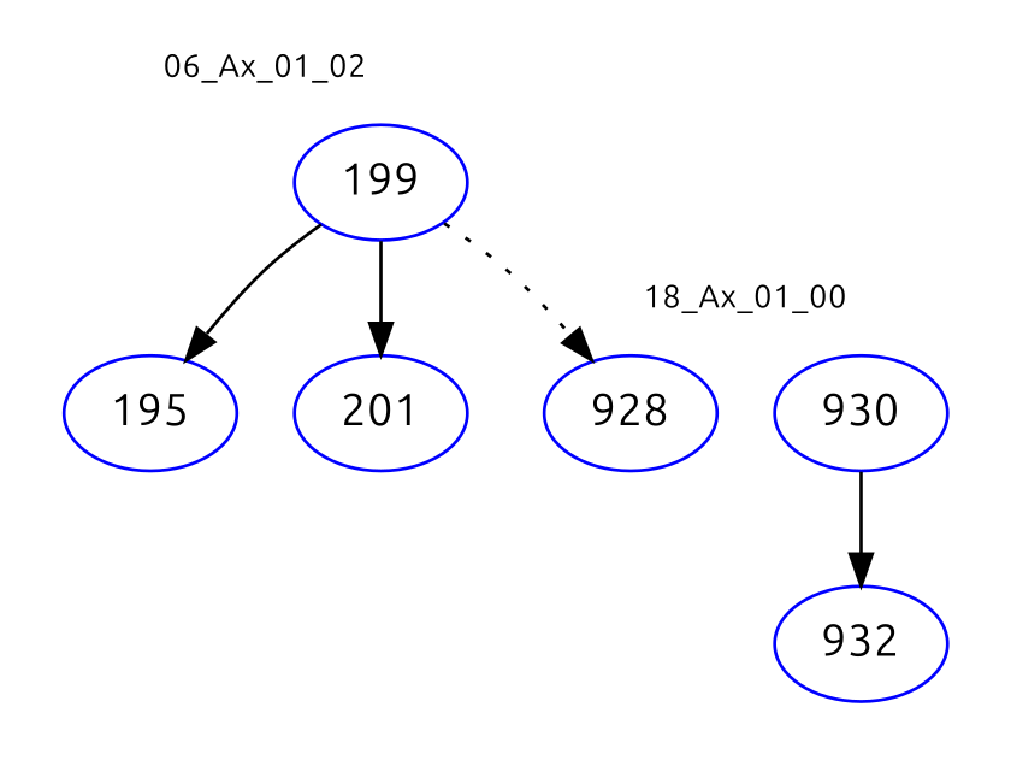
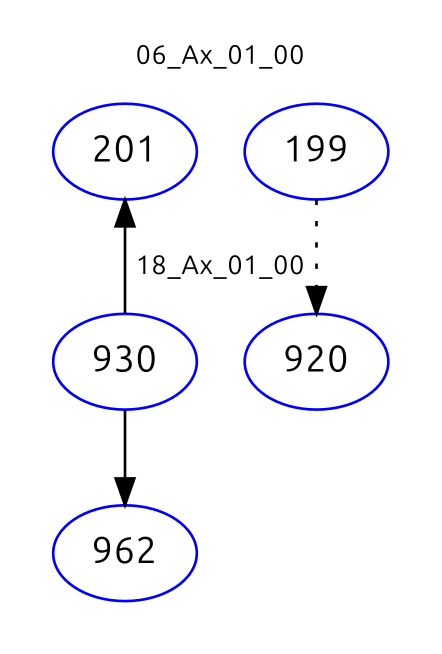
  digraph {
    fontname=Ubuntu
    node [color=blue fontname=Ubuntu]
    edge [color=black fontname=Ubuntu style=solid]
    n1 [label=199]
-   n2 [label=195]
    n3 [label=201]
    n4 [label=930]
-   n5 [label=928]
-   n6 [label=932]
+   n5 [label=920]
+   n6 [label=962]
    subgraph cluster_1 {
      color=white
      fontsize=10
-     label="06_Ax_01_02"
+     label="06_Ax_01_00"
      n1
-     n2
      n3
    }
    subgraph cluster_2 {
      color=white
      fontsize=10
      label="18_Ax_01_00"
      n4
      n5
      n6
    }
-   n1 -> n2
-   n1 -> n3
+   n4 -> n3
    n1 -> n5 [style=dotted]
    n4 -> n6
  }
